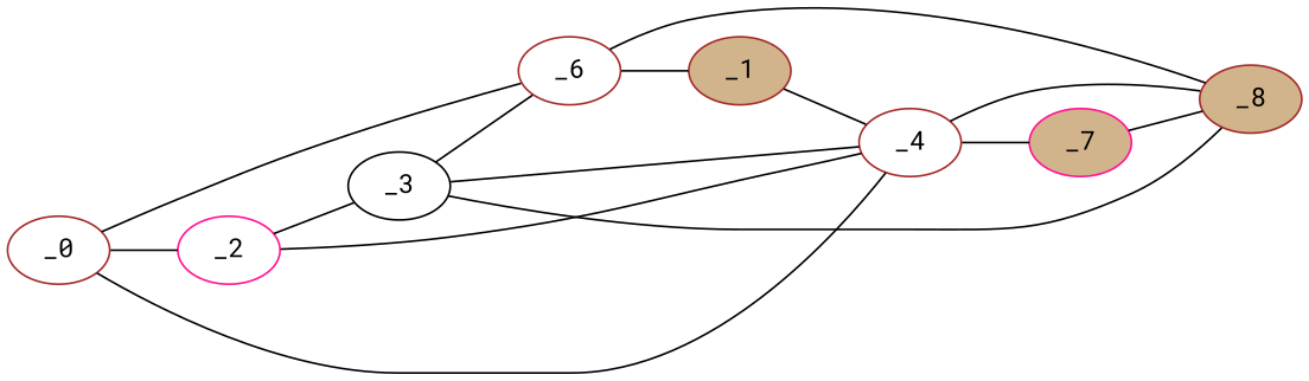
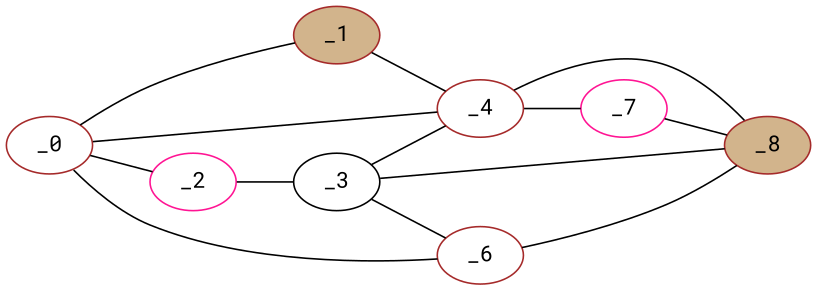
  graph {
    fontname="Roboto Mono"
    rankdir=LR
    node [color=brown fillcolor=white fontname="Roboto Mono" style=filled]
    edge [fontname="Roboto Mono" valence=2]
    _0 [x=14 y=47]
    _1 [fillcolor=tan x=22 y=88]
    _2 [color=deeppink x=30 y=39]
    _4 [x=41 y=78]
    _6 [x=44 y=16]
    _3 [color=black x=40 y=35]
    _8 [fillcolor=tan x=125 y=17]
-   _7 [color=deeppink fillcolor=tan x=122 y=111]
-   _6 -- _1 [valence=1]
+   _7 [color=deeppink x=122 y=111]
+   _0 -- _1 [valence=1]
    _0 -- _2
    _0 -- _4
    _0 -- _6 [valence=1]
    _1 -- _4
-   _2 -- _4 [valence=1]
    _2 -- _3
    _4 -- _8 [valence=1]
    _4 -- _7
    _6 -- _8 [valence=1]
    _3 -- _4
    _3 -- _6
    _3 -- _8
    _7 -- _8 [valence=1]
  }
